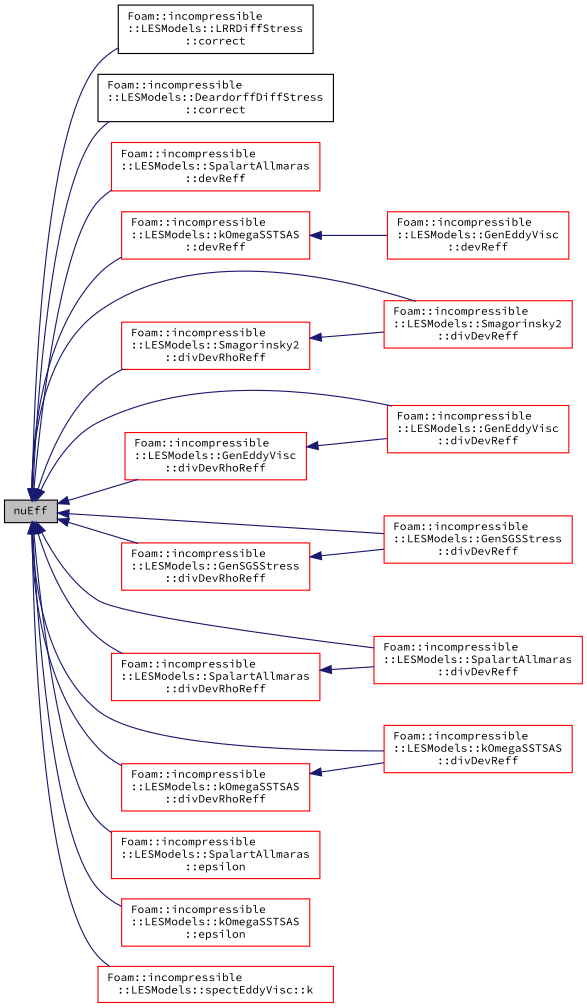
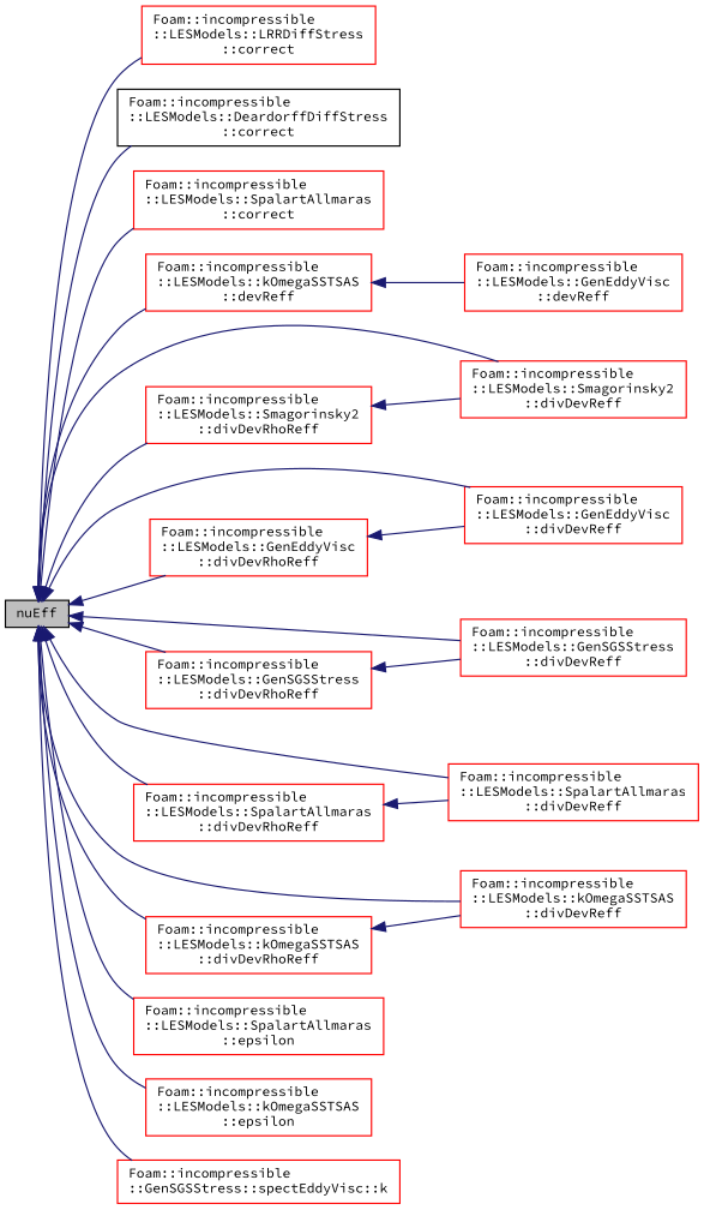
  digraph {
    fontname="Source Code Pro"
    rankdir=LR
    node [color=red fontname="Source Code Pro" fontsize=10 shape=record]
    edge [color=midnightblue dir=back fontname="Source Code Pro" fontsize=10 labelfontname=FreeSans labelfontsize=10 style=solid]
    n1 [color=black fillcolor=grey75 fontcolor=black height=0.2 label=nuEff style=filled width=0.4]
-   n2 [color=black height=0.2 label="Foam::incompressible\l::LESModels::LRRDiffStress\l::correct" width=0.4]
+   n2 [height=0.2 label="Foam::incompressible\l::LESModels::LRRDiffStress\l::correct" width=0.4]
    n3 [color=black height=0.2 label="Foam::incompressible\l::LESModels::DeardorffDiffStress\l::correct" width=0.4]
-   n4 [height=0.2 label="Foam::incompressible\l::LESModels::SpalartAllmaras\l::devReff" width=0.4]
+   n4 [height=0.2 label="Foam::incompressible\l::LESModels::SpalartAllmaras\l::correct" width=0.4]
    n5 [height=0.2 label="Foam::incompressible\l::LESModels::kOmegaSSTSAS\l::devReff" width=0.4]
    n6 [height=0.2 label="Foam::incompressible\l::LESModels::Smagorinsky2\l::divDevReff" width=0.4]
    n7 [height=0.2 label="Foam::incompressible\l::LESModels::GenEddyVisc\l::divDevReff" width=0.4]
    n8 [height=0.2 label="Foam::incompressible\l::LESModels::GenSGSStress\l::divDevReff" width=0.4]
    n9 [height=0.2 label="Foam::incompressible\l::LESModels::SpalartAllmaras\l::divDevReff" width=0.4]
    n10 [height=0.2 label="Foam::incompressible\l::LESModels::kOmegaSSTSAS\l::divDevReff" width=0.4]
    n11 [height=0.2 label="Foam::incompressible\l::LESModels::Smagorinsky2\l::divDevRhoReff" width=0.4]
    n12 [height=0.2 label="Foam::incompressible\l::LESModels::GenEddyVisc\l::divDevRhoReff" width=0.4]
    n13 [height=0.2 label="Foam::incompressible\l::LESModels::GenSGSStress\l::divDevRhoReff" width=0.4]
    n14 [height=0.2 label="Foam::incompressible\l::LESModels::SpalartAllmaras\l::divDevRhoReff" width=0.4]
    n15 [height=0.2 label="Foam::incompressible\l::LESModels::kOmegaSSTSAS\l::divDevRhoReff" width=0.4]
    n16 [height=0.2 label="Foam::incompressible\l::LESModels::SpalartAllmaras\l::epsilon" width=0.4]
    n17 [height=0.2 label="Foam::incompressible\l::LESModels::kOmegaSSTSAS\l::epsilon" width=0.4]
-   n18 [height=0.2 label="Foam::incompressible\l::LESModels::spectEddyVisc::k" width=0.4]
+   n18 [height=0.2 label="Foam::incompressible\l::GenSGSStress::spectEddyVisc::k" width=0.4]
    n19 [height=0.2 label="Foam::incompressible\l::LESModels::GenEddyVisc\l::devReff" width=0.4]
    n1 -> n2
    n1 -> n3
    n1 -> n4
    n1 -> n5
    n1 -> n6
    n1 -> n7
    n1 -> n8
    n1 -> n9
    n1 -> n10
    n1 -> n11
    n1 -> n12
    n1 -> n13
    n1 -> n14
    n1 -> n15
    n1 -> n16
    n1 -> n17
    n1 -> n18
    n5 -> n19
    n11 -> n6
    n12 -> n7
    n13 -> n8
    n14 -> n9
    n15 -> n10
  }
